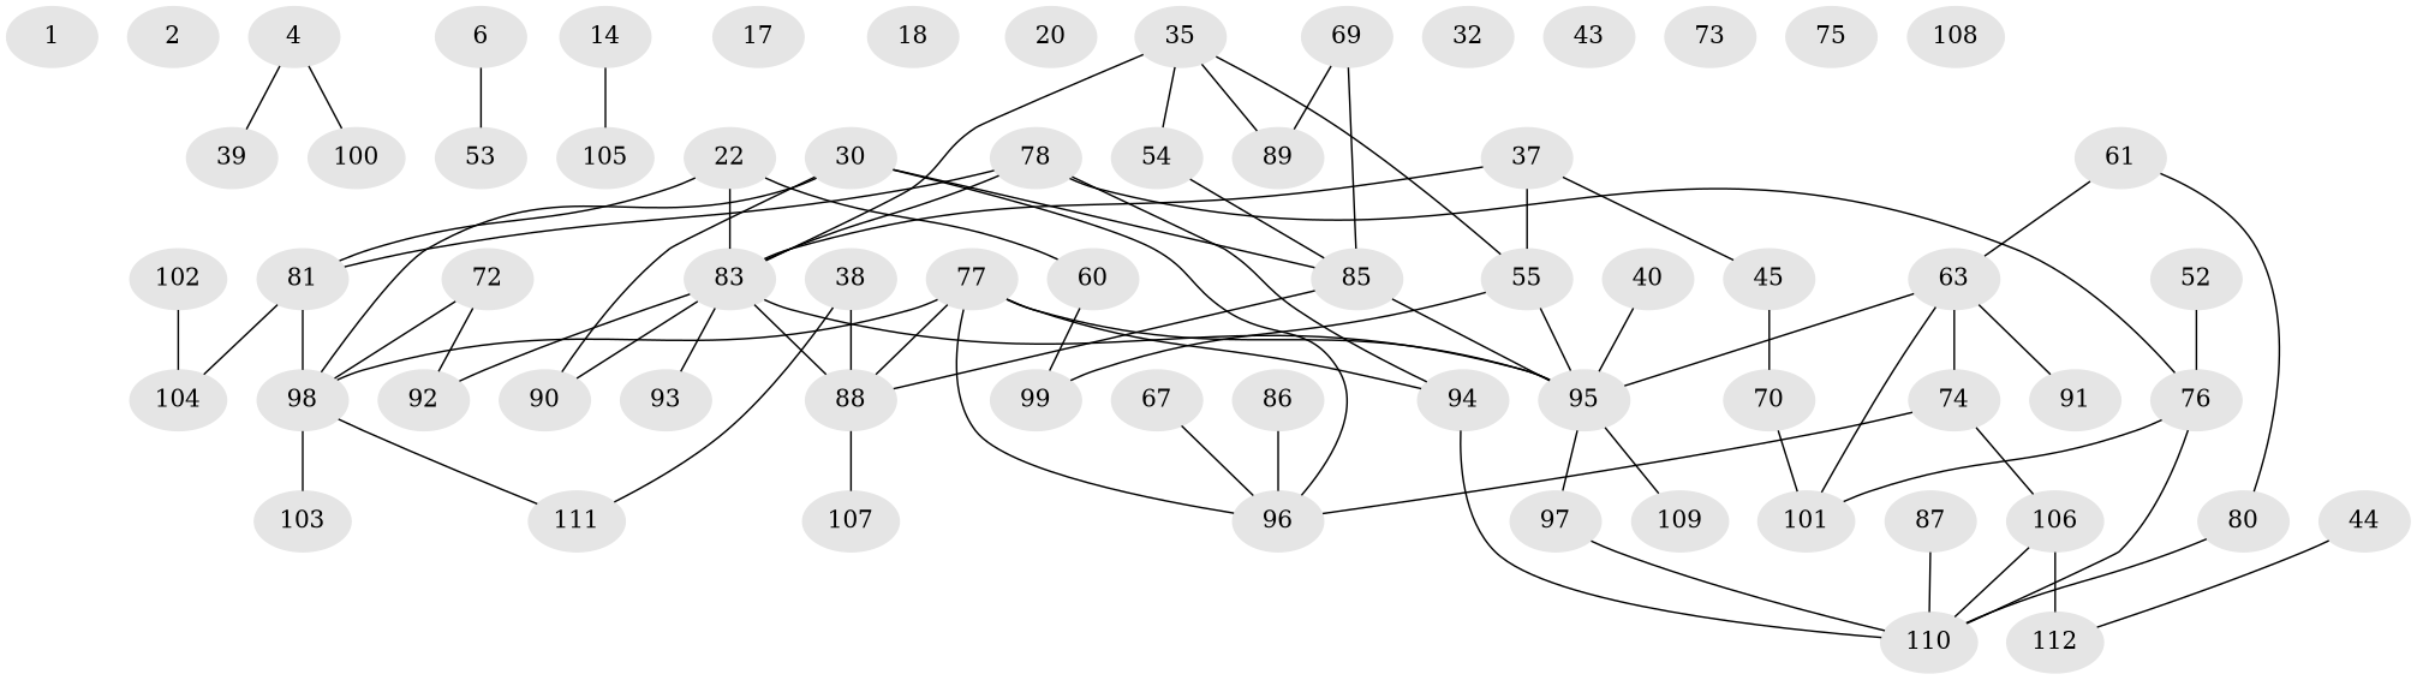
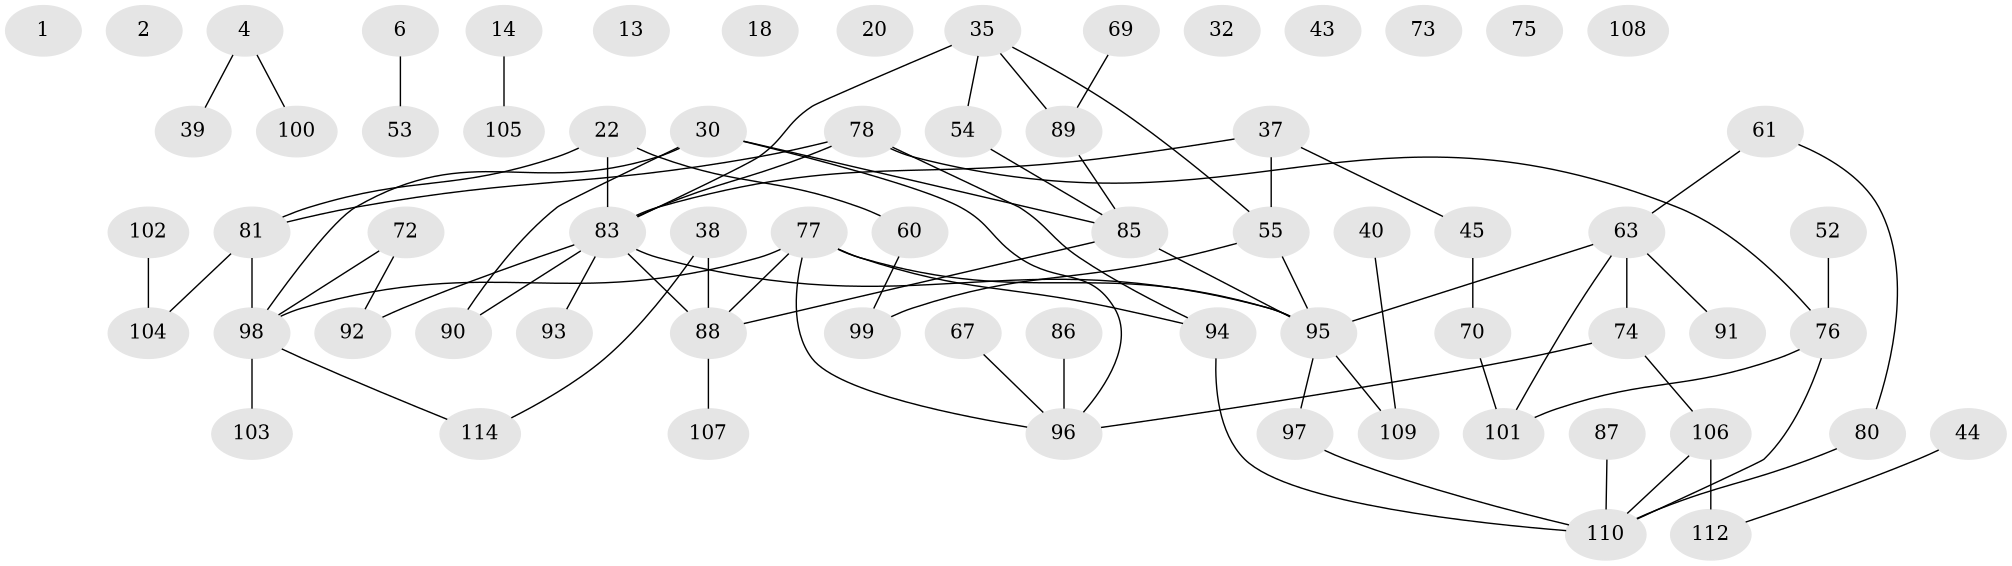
  graph {
    node [color=gray90 style=filled]
    1
    2
    4
    39
    100
    6
    53
    14
    105
-   17
+   17 [label=13]
    18
    20
    22
    60
    81 [super="+10+49+51"]
    83 [super="+7+62"]
    99
    98 [super="+57+74"]
    104 [super="+41+50"]
    90
    88
    95 [super="+64+68+84"]
    92
    93
    30 [super="+19"]
    85 [super="+65"]
    96 [super="+82"]
-   111 [super="+16"]
+   111 [super="+16" label=114]
    103
    32
    35
    54
    55
    89
    37 [super="+8+24"]
    45
    70
    38
    107
    97
    109
    40
    43
    112 [super="+11+31"]
    44
    101 [super="+3+48"]
    n47 [label=76]
    52
    110 [super="+76"]
    63 [super="+59"]
    n51 [label=74 super="+34+56"]
    91
    61
    80
    106 [super="+66"]
    67
    69 [super="+5"]
    72
    73
    75
    77 [super="+13+42"]
    94 [super="+46"]
    78
    86
    87
    102
    108
    4 -- 39
    4 -- 100
    6 -- 53
    14 -- 105
    22 -- 60
    22 -- 81
    22 -- 83 [weight=2]
    60 -- 99
    81 -- 98 [weight=2]
    81 -- 104
    83 -- 90
    83 -- 88
    83 -- 95 [weight=2]
    83 -- 92
    83 -- 93
    98 -- 111
    98 -- 103
    88 -- 107
    95 -- 97
    95 -- 109
    30 -- 98
    30 -- 90
    30 -- 85 [weight=2]
    30 -- 96
    85 -- 88
    85 -- 95
    35 -- 83
    35 -- 54
    35 -- 55
    35 -- 89
    54 -- 85
    55 -- 99
    55 -- 95
    37 -- 83 [weight=2]
    37 -- 55 [weight=2]
    37 -- 45
    45 -- 70
    70 -- 101
    38 -- 88
    38 -- 111
    97 -- 110
-   40 -- 95
+   40 -- 109
    44 -- 112
    n47 -- 101
    n47 -- 110
    52 -- n47
    63 -- 95
    63 -- 101
    63 -- n51
    63 -- 91
    n51 -- 96
    n51 -- 106
    61 -- 63
    61 -- 80
    80 -- 110
    106 -- 112 [weight=2]
    106 -- 110
    67 -- 96
-   69 -- 85
+   89 -- 85
    69 -- 89
    72 -- 98
    72 -- 92
    77 -- 98
    77 -- 88
    77 -- 95
    77 -- 96
    77 -- 94 [weight=2]
    94 -- 110 [weight=2]
    78 -- 81
    78 -- 83 [weight=2]
    78 -- n47
    78 -- 94
    86 -- 96
    87 -- 110
    102 -- 104
  }
